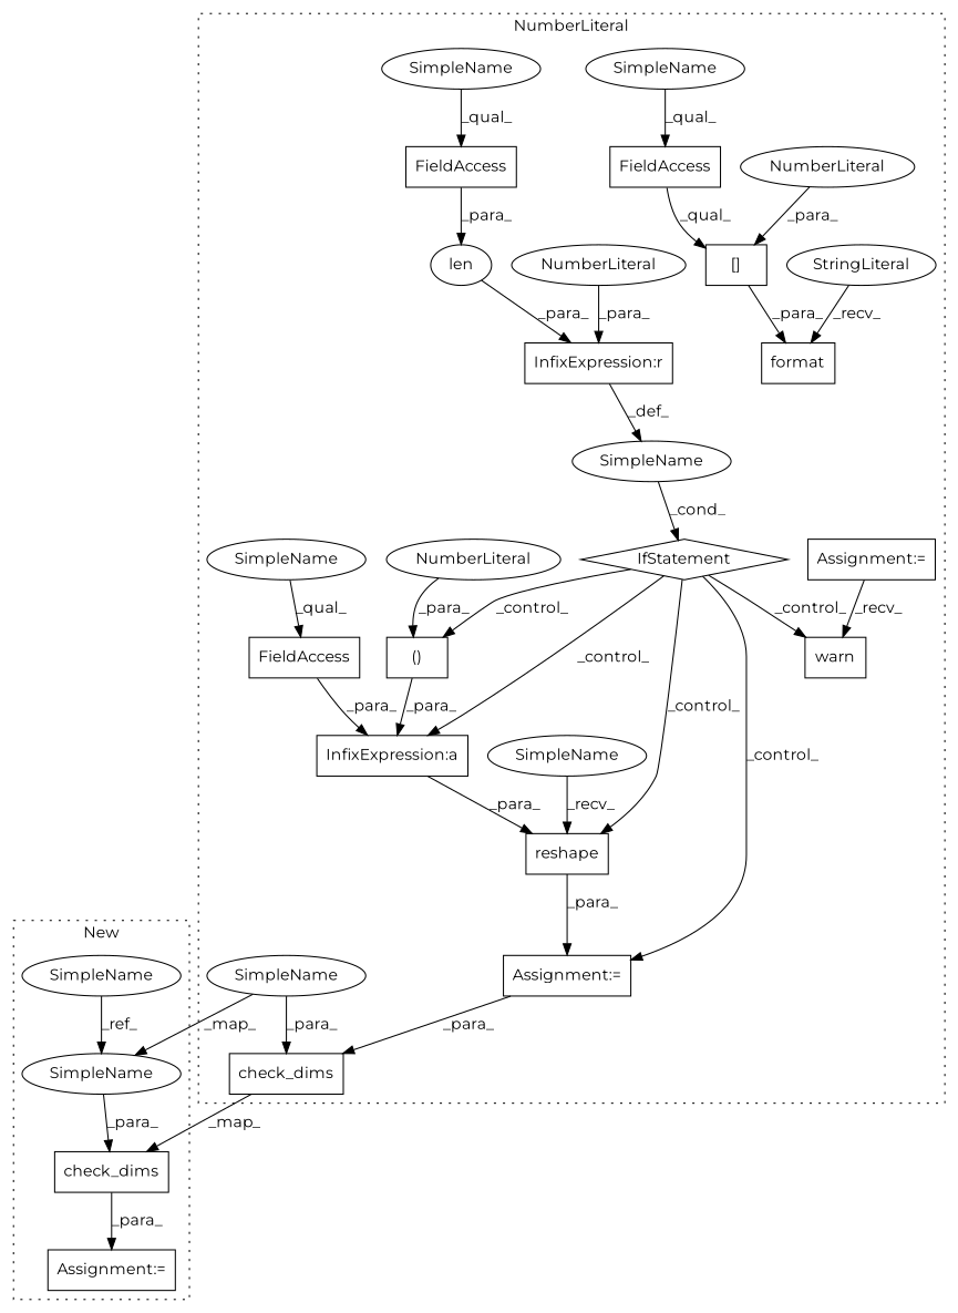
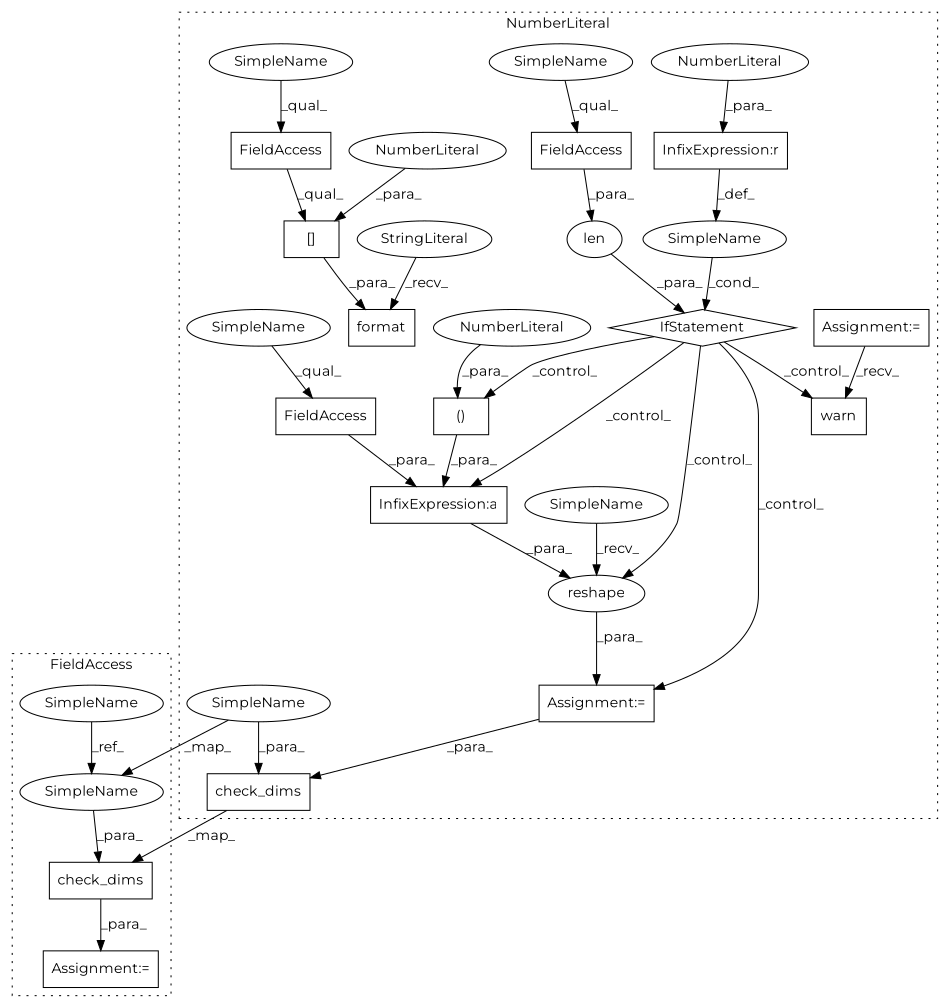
  digraph {
    fontname=Montserrat
    node [a=42 fontname=Montserrat l=1 s=11012 shape=box]
    edge [fontname=Montserrat]
    n1 [a=32 l="11,1" label=check_dims s="11100,11124"]
    n2 [a=27 l=10 label="InfixExpression:a" s=11051]
    n3 [a=106 l=25 label="()" s=11061]
    n4 [a=27 l=4 label="InfixExpression:r" s=10900]
    n5 [a=32 l="5,1" label=warn s="10924,11023"]
    n6 [a=34 label=NumberLiteral s=10904 shape=ellipse]
    n7 [a=34 label=NumberLiteral s=11085 shape=ellipse]
    n8 [a=22 l=7 label=FieldAccess]
    n9 [a=2 l="8,1" label="[]" s="11012,11021"]
    n10 [a=34 label=NumberLiteral s=11020 shape=ellipse]
    n11 [a=32 l="4,1" label=len s="10888,10899" shape=ellipse]
    n12 [a=22 l=7 label=FieldAccess s=10892]
    n13 [a=22 l=7 label=FieldAccess s=11044]
    n14 [a=32 l="7,1" label=format s="11005,11022"]
    n15 [a=25 l="4,2" label=IfStatement s="10884,10905" shape=diamond]
    n16 [label=SimpleName shape=ellipse l="" s=""]
-   n17 [a=32 l="8,2" label=reshape s="11036,11086"]
+   n17 [a=32 l="8,2" label=reshape s="11036,11086" shape=ellipse]
    n18 [a=7 l=8 label="Assignment:=" s=10769]
    n19 [a=45 l=75 label=StringLiteral s=10929 shape=ellipse]
    n20 [a=7 label="Assignment:=" s=11033]
    n21 [label=SimpleName shape=ellipse]
    n22 [label=SimpleName s=10892 shape=ellipse]
    n23 [label=SimpleName s=11034 shape=ellipse]
    n24 [label=SimpleName s=11123 shape=ellipse]
    n25 [label=SimpleName s=11044 shape=ellipse]
    n26 [a=32 l="11,1" label=check_dims s="10654,10678"]
    n27 [a=7 label="Assignment:=" s=10653]
    n28 [label=SimpleName s=10625 shape=ellipse]
    n29 [label=SimpleName s=10665 shape=ellipse]
    subgraph cluster_1 {
      label=NumberLiteral
      style=dotted
      n1
      n2
      n3
      n4
      n5
      n6
      n7
      n8
      n9
      n10
      n11
      n12
      n13
      n14
      n15
      n16
      n17
      n18
      n19
      n20
      n21
      n22
      n23
      n24
      n25
    }
    subgraph cluster_2 {
-     label=New
+     label=FieldAccess
      style=dotted
      n26
      n27
      n28
      n29
    }
    n1 -> n26 [label=_map_]
    n2 -> n17 [label=_para_]
    n3 -> n2 [label=_para_]
    n4 -> n16 [label=_def_]
    n6 -> n4 [label=_para_]
    n7 -> n3 [label=_para_]
    n8 -> n9 [label=_qual_]
    n9 -> n14 [label=_para_]
    n10 -> n9 [label=_para_]
-   n11 -> n4 [label=_para_]
+   n11 -> n15 [label=_para_]
    n12 -> n11 [label=_para_]
    n13 -> n2 [label=_para_]
    n15 -> n2 [label=_control_]
    n15 -> n3 [label=_control_]
    n15 -> n5 [label=_control_]
    n15 -> n17 [label=_control_]
    n15 -> n20 [label=_control_]
    n16 -> n15 [label=_cond_]
    n17 -> n20 [label=_para_]
    n18 -> n5 [label=_recv_]
    n19 -> n14 [label=_recv_]
    n20 -> n1 [label=_para_]
    n21 -> n8 [label=_qual_]
    n22 -> n12 [label=_qual_]
    n23 -> n17 [label=_recv_]
    n24 -> n1 [label=_para_]
    n24 -> n29 [label=_map_]
    n25 -> n13 [label=_qual_]
    n26 -> n27 [label=_para_]
    n28 -> n29 [label=_ref_]
    n29 -> n26 [label=_para_]
  }
